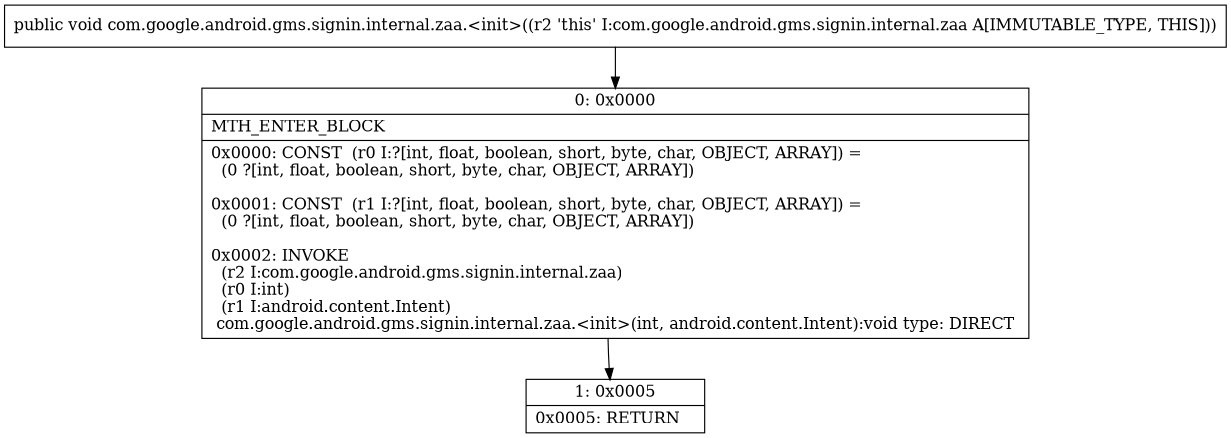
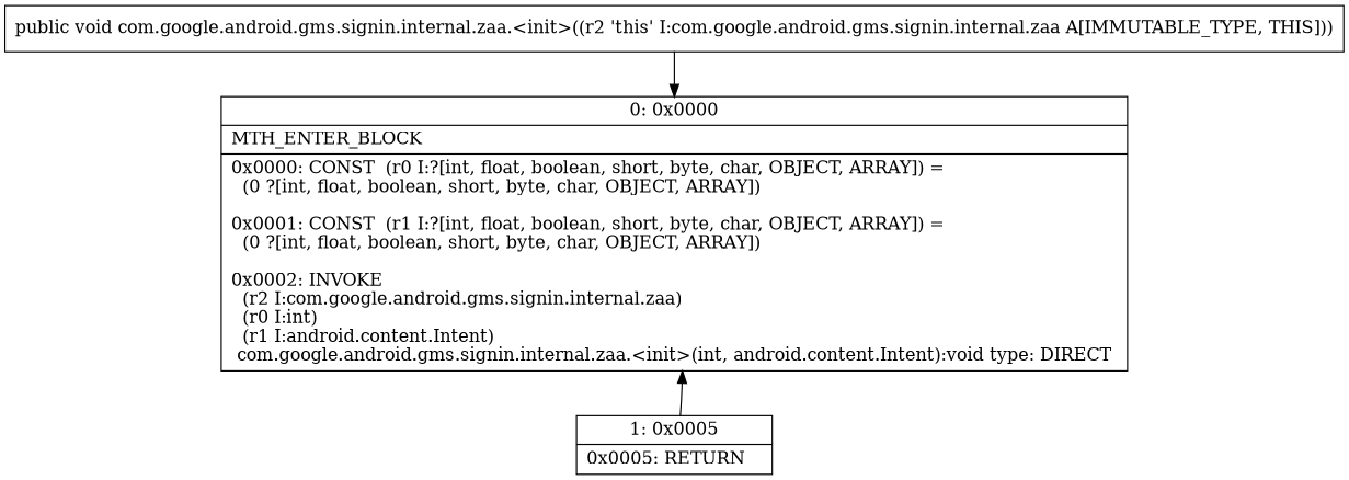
  digraph {
    node [shape=record]
    n1 [label="{0\:\ 0x0000|MTH_ENTER_BLOCK\l|0x0000: CONST  (r0 I:?[int, float, boolean, short, byte, char, OBJECT, ARRAY]) = \l  (0 ?[int, float, boolean, short, byte, char, OBJECT, ARRAY])\l \l0x0001: CONST  (r1 I:?[int, float, boolean, short, byte, char, OBJECT, ARRAY]) = \l  (0 ?[int, float, boolean, short, byte, char, OBJECT, ARRAY])\l \l0x0002: INVOKE  \l  (r2 I:com.google.android.gms.signin.internal.zaa)\l  (r0 I:int)\l  (r1 I:android.content.Intent)\l com.google.android.gms.signin.internal.zaa.\<init\>(int, android.content.Intent):void type: DIRECT \l}"]
    n2 [label="{1\:\ 0x0005|0x0005: RETURN   \l}"]
    n3 [label="{public void com.google.android.gms.signin.internal.zaa.\<init\>((r2 'this' I:com.google.android.gms.signin.internal.zaa A[IMMUTABLE_TYPE, THIS])) }"]
-   n1 -> n2
+   n2 -> n1
    n3 -> n1
  }
